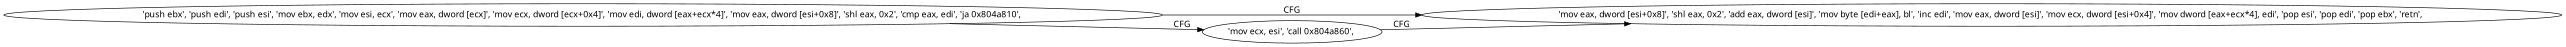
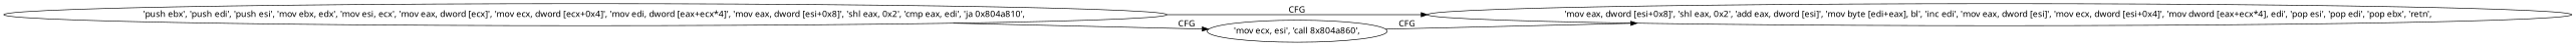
  digraph {
    rankdir=LR
    fontname="Noto Sans"
    node [fontname="Noto Sans"]
    edge [fontname="Noto Sans"]
    n1 [label="'push ebx', 'push edi', 'push esi', 'mov ebx, edx', 'mov esi, ecx', 'mov eax, dword [ecx]', 'mov ecx, dword [ecx+0x4]', 'mov edi, dword [eax+ecx*4]', 'mov eax, dword [esi+0x8]', 'shl eax, 0x2', 'cmp eax, edi', 'ja 0x804a810', "]
    n2 [label="'mov eax, dword [esi+0x8]', 'shl eax, 0x2', 'add eax, dword [esi]', 'mov byte [edi+eax], bl', 'inc edi', 'mov eax, dword [esi]', 'mov ecx, dword [esi+0x4]', 'mov dword [eax+ecx*4], edi', 'pop esi', 'pop edi', 'pop ebx', 'retn', "]
-   n3 [label="'mov ecx, esi', 'call 0x804a860', "]
+   n3 [label="'mov ecx, esi', 'call 8x804a860',"]
    n1 -> n2 [label=CFG]
    n1 -> n3 [label=CFG]
    n3 -> n2 [label=CFG]
  }
